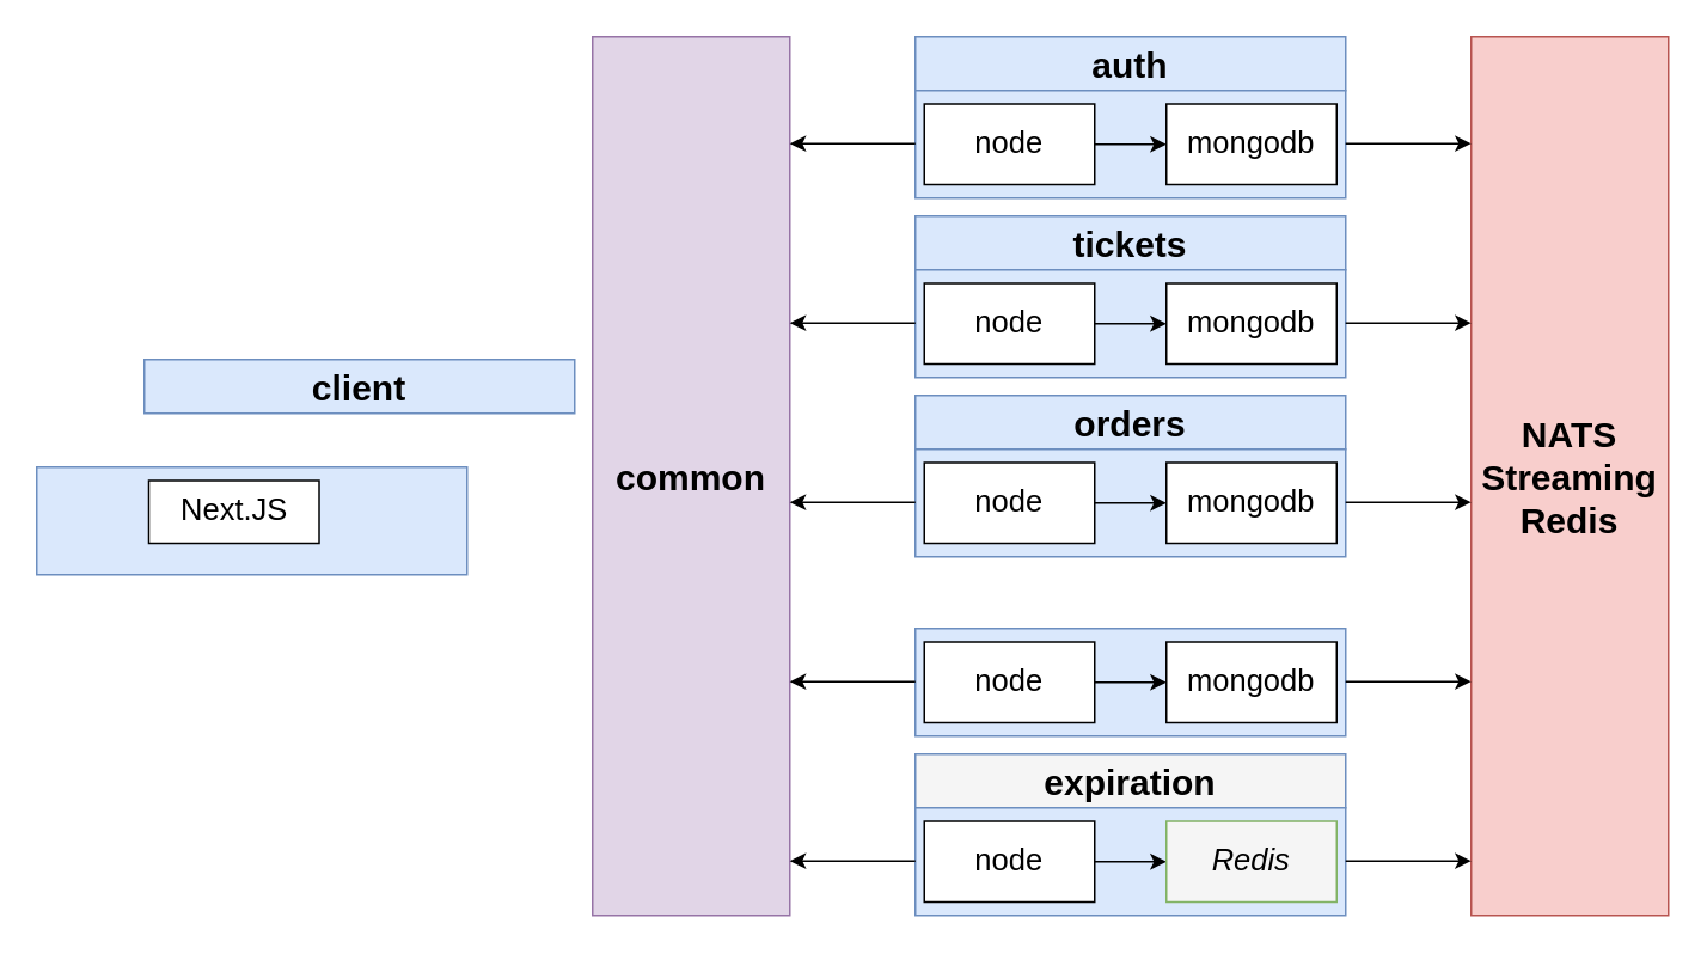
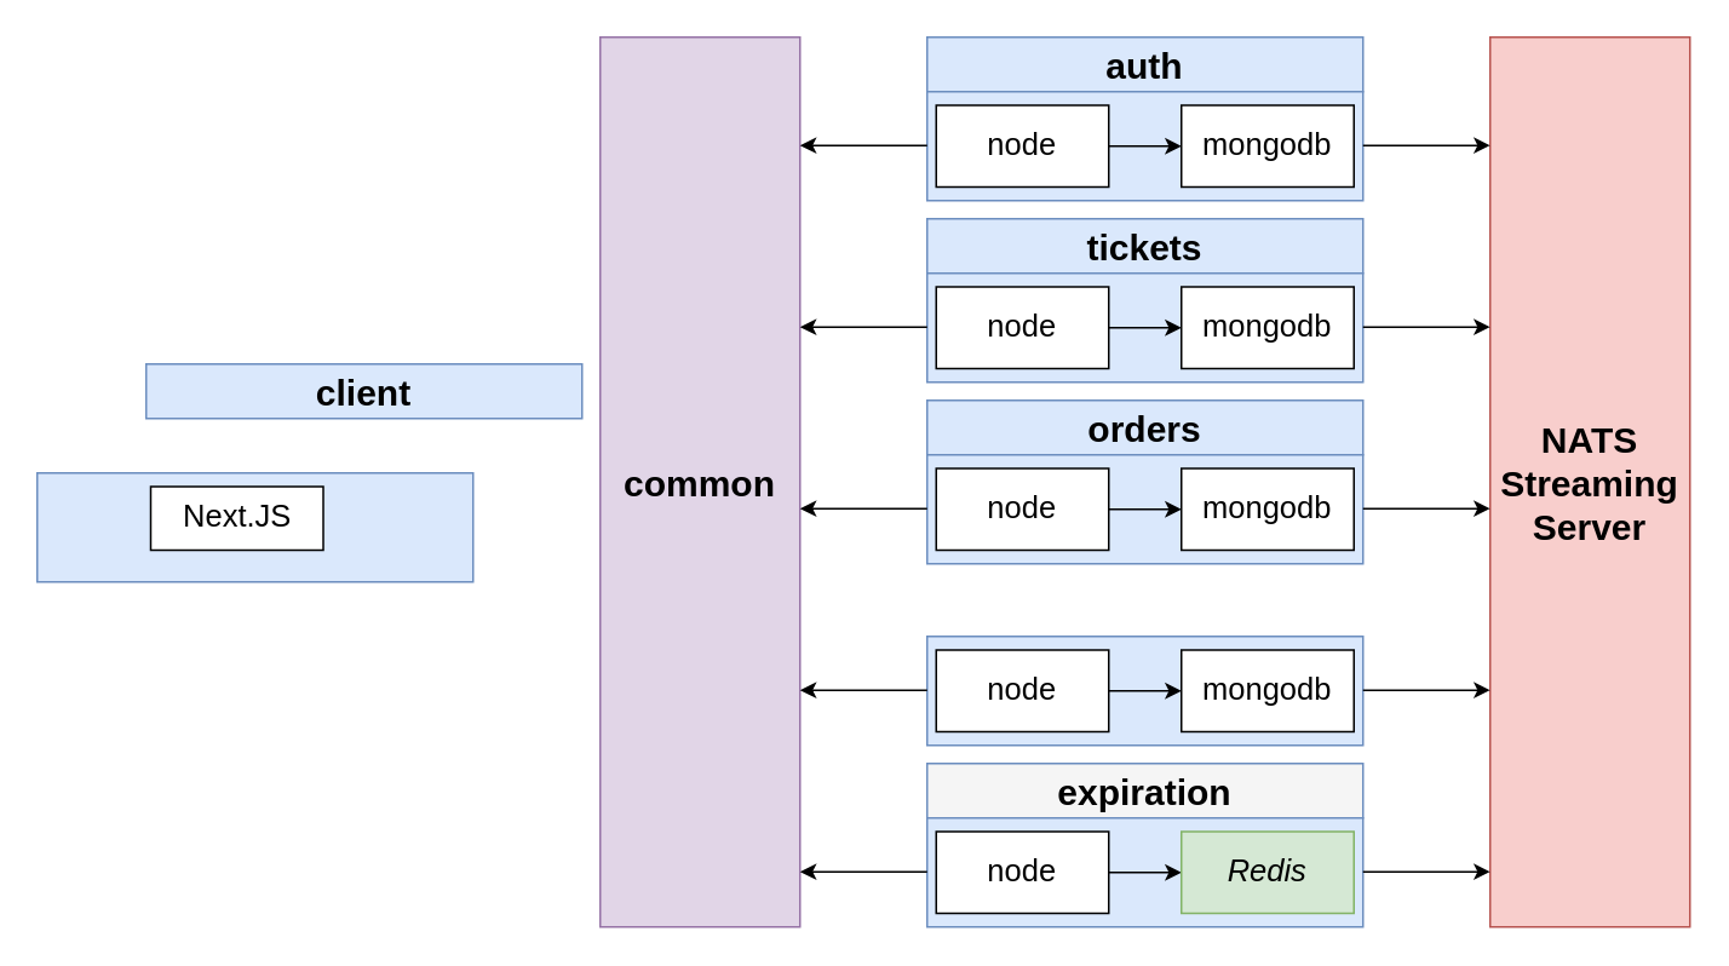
  <mxCell id="0" />
  <mxCell id="1" parent="0" />
  <mxCell id="2" value="client" style="rounded=0;whiteSpace=wrap;html=1;fontSize=20;align=center;fillColor=#dae8fc;strokeColor=#6c8ebf;fontStyle=1" vertex="1" parent="1"><mxGeometry x="80" y="200" width="240" height="30" as="geometry" /></mxCell>
  <mxCell id="3" value="" style="rounded=0;whiteSpace=wrap;html=1;fontSize=21;align=center;fillColor=#dae8fc;strokeColor=#6c8ebf;fontStyle=1" vertex="1" parent="1"><mxGeometry x="20" y="260" width="240" height="60" as="geometry" /></mxCell>
  <mxCell id="4" value="Next.JS" style="rounded=0;whiteSpace=wrap;html=1;fontSize=17;align=center;fontStyle=0" vertex="1" parent="1"><mxGeometry x="82.5" y="267.5" width="95" height="35" as="geometry" /></mxCell>
  <mxCell id="5" value="auth" style="rounded=0;whiteSpace=wrap;html=1;fontSize=20;align=center;fillColor=#dae8fc;strokeColor=#6c8ebf;fontStyle=1" vertex="1" parent="1"><mxGeometry x="510" y="20" width="240" height="30" as="geometry" /></mxCell>
  <mxCell id="6" value="" style="rounded=0;whiteSpace=wrap;html=1;fontSize=21;align=center;fillColor=#dae8fc;strokeColor=#6c8ebf;fontStyle=1" vertex="1" parent="1"><mxGeometry x="510" y="50" width="240" height="60" as="geometry" /></mxCell>
  <mxCell id="7" style="edgeStyle=orthogonalEdgeStyle;rounded=0;orthogonalLoop=1;jettySize=auto;html=1;exitX=1;exitY=0.5;exitDx=0;exitDy=0;fontSize=17;" edge="1" parent="1" source="8" target="9"><mxGeometry relative="1" as="geometry" /></mxCell>
  <mxCell id="8" value="node" style="rounded=0;whiteSpace=wrap;html=1;fontSize=17;align=center;fontStyle=0" vertex="1" parent="1"><mxGeometry x="515" y="57.5" width="95" height="45" as="geometry" /></mxCell>
  <mxCell id="9" value="mongodb" style="rounded=0;whiteSpace=wrap;html=1;fontSize=17;align=center;fontStyle=0" vertex="1" parent="1"><mxGeometry x="650" y="57.5" width="95" height="45" as="geometry" /></mxCell>
  <mxCell id="10" value="tickets" style="rounded=0;whiteSpace=wrap;html=1;fontSize=20;align=center;fillColor=#dae8fc;strokeColor=#6c8ebf;fontStyle=1" vertex="1" parent="1"><mxGeometry x="510" y="120" width="240" height="30" as="geometry" /></mxCell>
  <mxCell id="11" value="" style="rounded=0;whiteSpace=wrap;html=1;fontSize=21;align=center;fillColor=#dae8fc;strokeColor=#6c8ebf;fontStyle=1" vertex="1" parent="1"><mxGeometry x="510" y="150" width="240" height="60" as="geometry" /></mxCell>
  <mxCell id="12" style="edgeStyle=orthogonalEdgeStyle;rounded=0;orthogonalLoop=1;jettySize=auto;html=1;exitX=1;exitY=0.5;exitDx=0;exitDy=0;fontSize=17;" edge="1" parent="1" source="13" target="14"><mxGeometry relative="1" as="geometry" /></mxCell>
  <mxCell id="13" value="node" style="rounded=0;whiteSpace=wrap;html=1;fontSize=17;align=center;fontStyle=0" vertex="1" parent="1"><mxGeometry x="515" y="157.5" width="95" height="45" as="geometry" /></mxCell>
  <mxCell id="14" value="mongodb" style="rounded=0;whiteSpace=wrap;html=1;fontSize=17;align=center;fontStyle=0" vertex="1" parent="1"><mxGeometry x="650" y="157.5" width="95" height="45" as="geometry" /></mxCell>
  <mxCell id="15" value="orders" style="rounded=0;whiteSpace=wrap;html=1;fontSize=20;align=center;fillColor=#dae8fc;strokeColor=#6c8ebf;fontStyle=1" vertex="1" parent="1"><mxGeometry x="510" y="220" width="240" height="30" as="geometry" /></mxCell>
  <mxCell id="16" value="" style="rounded=0;whiteSpace=wrap;html=1;fontSize=21;align=center;fillColor=#dae8fc;strokeColor=#6c8ebf;fontStyle=1" vertex="1" parent="1"><mxGeometry x="510" y="250" width="240" height="60" as="geometry" /></mxCell>
  <mxCell id="17" style="edgeStyle=orthogonalEdgeStyle;rounded=0;orthogonalLoop=1;jettySize=auto;html=1;exitX=1;exitY=0.5;exitDx=0;exitDy=0;fontSize=17;" edge="1" parent="1" source="18" target="19"><mxGeometry relative="1" as="geometry" /></mxCell>
  <mxCell id="18" value="node" style="rounded=0;whiteSpace=wrap;html=1;fontSize=17;align=center;fontStyle=0" vertex="1" parent="1"><mxGeometry x="515" y="257.5" width="95" height="45" as="geometry" /></mxCell>
  <mxCell id="19" value="mongodb" style="rounded=0;whiteSpace=wrap;html=1;fontSize=17;align=center;fontStyle=0" vertex="1" parent="1"><mxGeometry x="650" y="257.5" width="95" height="45" as="geometry" /></mxCell>
  <mxCell id="20" value="" style="rounded=0;whiteSpace=wrap;html=1;fontSize=21;align=center;fillColor=#dae8fc;strokeColor=#6c8ebf;fontStyle=1" vertex="1" parent="1"><mxGeometry x="510" y="350" width="240" height="60" as="geometry" /></mxCell>
  <mxCell id="21" style="edgeStyle=orthogonalEdgeStyle;rounded=0;orthogonalLoop=1;jettySize=auto;html=1;exitX=1;exitY=0.5;exitDx=0;exitDy=0;fontSize=17;" edge="1" parent="1" source="22" target="23"><mxGeometry relative="1" as="geometry" /></mxCell>
  <mxCell id="22" value="node" style="rounded=0;whiteSpace=wrap;html=1;fontSize=17;align=center;fontStyle=0" vertex="1" parent="1"><mxGeometry x="515" y="357.5" width="95" height="45" as="geometry" /></mxCell>
  <mxCell id="23" value="mongodb" style="rounded=0;whiteSpace=wrap;html=1;fontSize=17;align=center;fontStyle=0" vertex="1" parent="1"><mxGeometry x="650" y="357.5" width="95" height="45" as="geometry" /></mxCell>
  <mxCell id="24" value="expiration" style="rounded=0;whiteSpace=wrap;html=1;fontSize=20;align=center;fillColor=#f5f5f5;strokeColor=#6c8ebf;fontStyle=1;" vertex="1" parent="1"><mxGeometry x="510" y="420" width="240" height="30" as="geometry" /></mxCell>
  <mxCell id="25" value="" style="rounded=0;whiteSpace=wrap;html=1;fontSize=21;align=center;fillColor=#dae8fc;strokeColor=#6c8ebf;fontStyle=1" vertex="1" parent="1"><mxGeometry x="510" y="450" width="240" height="60" as="geometry" /></mxCell>
  <mxCell id="26" style="edgeStyle=orthogonalEdgeStyle;rounded=0;orthogonalLoop=1;jettySize=auto;html=1;exitX=1;exitY=0.5;exitDx=0;exitDy=0;fontSize=17;" edge="1" parent="1" source="27" target="28"><mxGeometry relative="1" as="geometry" /></mxCell>
  <mxCell id="27" value="node" style="rounded=0;whiteSpace=wrap;html=1;fontSize=17;align=center;fontStyle=0" vertex="1" parent="1"><mxGeometry x="515" y="457.5" width="95" height="45" as="geometry" /></mxCell>
- <mxCell id="28" value="Redis" style="rounded=0;whiteSpace=wrap;html=1;fontSize=17;align=center;fontStyle=2;fillColor=#f5f5f5;strokeColor=#82b366;" vertex="1" parent="1"><mxGeometry x="650" y="457.5" width="95" height="45" as="geometry" /></mxCell>
+ <mxCell id="28" value="Redis" style="rounded=0;whiteSpace=wrap;html=1;fontSize=17;align=center;fontStyle=2;fillColor=#d5e8d4;strokeColor=#82b366;" vertex="1" parent="1"><mxGeometry x="650" y="457.5" width="95" height="45" as="geometry" /></mxCell>
  <mxCell id="29" value="common" style="rounded=0;whiteSpace=wrap;html=1;fontSize=20;align=center;fillColor=#e1d5e7;strokeColor=#9673a6;fontStyle=1" vertex="1" parent="1"><mxGeometry x="330" y="20" width="110" height="490" as="geometry" /></mxCell>
  <mxCell id="30" value="" style="endArrow=classic;html=1;fontSize=17;" edge="1" parent="1"><mxGeometry width="50" height="50" relative="1" as="geometry"><mxPoint x="510" y="79.6" as="sourcePoint" /><mxPoint x="440" y="79.6" as="targetPoint" /></mxGeometry></mxCell>
  <mxCell id="31" value="" style="endArrow=classic;html=1;fontSize=17;" edge="1" parent="1"><mxGeometry width="50" height="50" relative="1" as="geometry"><mxPoint x="510" y="179.6" as="sourcePoint" /><mxPoint x="440" y="179.6" as="targetPoint" /></mxGeometry></mxCell>
  <mxCell id="32" value="" style="endArrow=classic;html=1;fontSize=17;" edge="1" parent="1"><mxGeometry width="50" height="50" relative="1" as="geometry"><mxPoint x="510" y="279.6" as="sourcePoint" /><mxPoint x="440" y="279.6" as="targetPoint" /></mxGeometry></mxCell>
  <mxCell id="33" value="" style="endArrow=classic;html=1;fontSize=17;" edge="1" parent="1"><mxGeometry width="50" height="50" relative="1" as="geometry"><mxPoint x="510" y="379.6" as="sourcePoint" /><mxPoint x="440" y="379.6" as="targetPoint" /></mxGeometry></mxCell>
  <mxCell id="34" value="" style="endArrow=classic;html=1;fontSize=17;" edge="1" parent="1"><mxGeometry width="50" height="50" relative="1" as="geometry"><mxPoint x="510" y="479.6" as="sourcePoint" /><mxPoint x="440" y="479.6" as="targetPoint" /></mxGeometry></mxCell>
- <mxCell id="35" value="NATS Streaming Redis" style="rounded=0;whiteSpace=wrap;html=1;fontSize=20;align=center;fillColor=#f8cecc;strokeColor=#b85450;fontStyle=1" vertex="1" parent="1"><mxGeometry x="820" y="20" width="110" height="490" as="geometry" /></mxCell>
+ <mxCell id="35" value="NATS Streaming Server" style="rounded=0;whiteSpace=wrap;html=1;fontSize=20;align=center;fillColor=#f8cecc;strokeColor=#b85450;fontStyle=1" vertex="1" parent="1"><mxGeometry x="820" y="20" width="110" height="490" as="geometry" /></mxCell>
  <mxCell id="36" value="" style="endArrow=classic;html=1;fontSize=17;" edge="1" parent="1"><mxGeometry width="50" height="50" relative="1" as="geometry"><mxPoint x="750" y="79.6" as="sourcePoint" /><mxPoint x="820" y="79.6" as="targetPoint" /></mxGeometry></mxCell>
  <mxCell id="37" value="" style="endArrow=classic;html=1;fontSize=17;" edge="1" parent="1"><mxGeometry width="50" height="50" relative="1" as="geometry"><mxPoint x="750" y="179.6" as="sourcePoint" /><mxPoint x="820" y="179.6" as="targetPoint" /></mxGeometry></mxCell>
  <mxCell id="38" value="" style="endArrow=classic;html=1;fontSize=17;" edge="1" parent="1"><mxGeometry width="50" height="50" relative="1" as="geometry"><mxPoint x="750" y="279.6" as="sourcePoint" /><mxPoint x="820" y="279.6" as="targetPoint" /></mxGeometry></mxCell>
  <mxCell id="39" value="" style="endArrow=classic;html=1;fontSize=17;" edge="1" parent="1"><mxGeometry width="50" height="50" relative="1" as="geometry"><mxPoint x="750" y="379.6" as="sourcePoint" /><mxPoint x="820" y="379.6" as="targetPoint" /></mxGeometry></mxCell>
  <mxCell id="40" value="" style="endArrow=classic;html=1;fontSize=17;" edge="1" parent="1"><mxGeometry width="50" height="50" relative="1" as="geometry"><mxPoint x="750" y="479.6" as="sourcePoint" /><mxPoint x="820" y="479.6" as="targetPoint" /></mxGeometry></mxCell>
